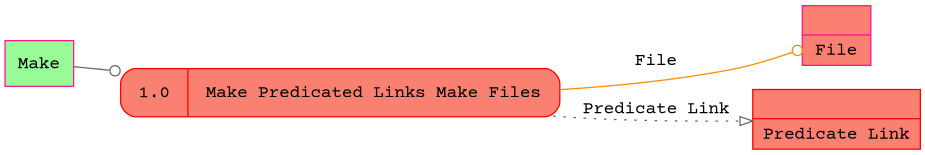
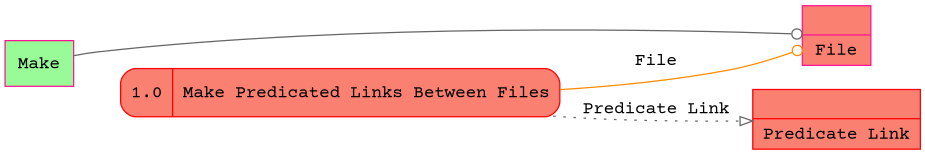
  digraph {
    fontname="Courier Prime"
    rankdir=LR
    node [color=deeppink fillcolor=salmon fontname="Courier Prime" shape=record style=filled]
    edge [arrowhead=odot color=gray40 fontname="Courier Prime" style=solid]
    n1 [label="<f0>  |<f1> File "]
    n2 [color=red label="<f0>  |<f1> Predicate Link "]
    n3 [fillcolor=palegreen label=Make shape=box]
-   n4 [color=red label="{<f0> 1.0|<f1> Make Predicated Links Make Files }" shape=Mrecord]
-   n3 -> n4
+   n4 [color=red label="{<f0> 1.0|<f1> Make Predicated Links Between Files }" shape=Mrecord]
+   n3 -> n1
    n4 -> n1 [color=darkorange label=File]
    n4 -> n2 [arrowhead=onormal label="Predicate Link" style=dotted]
  }
